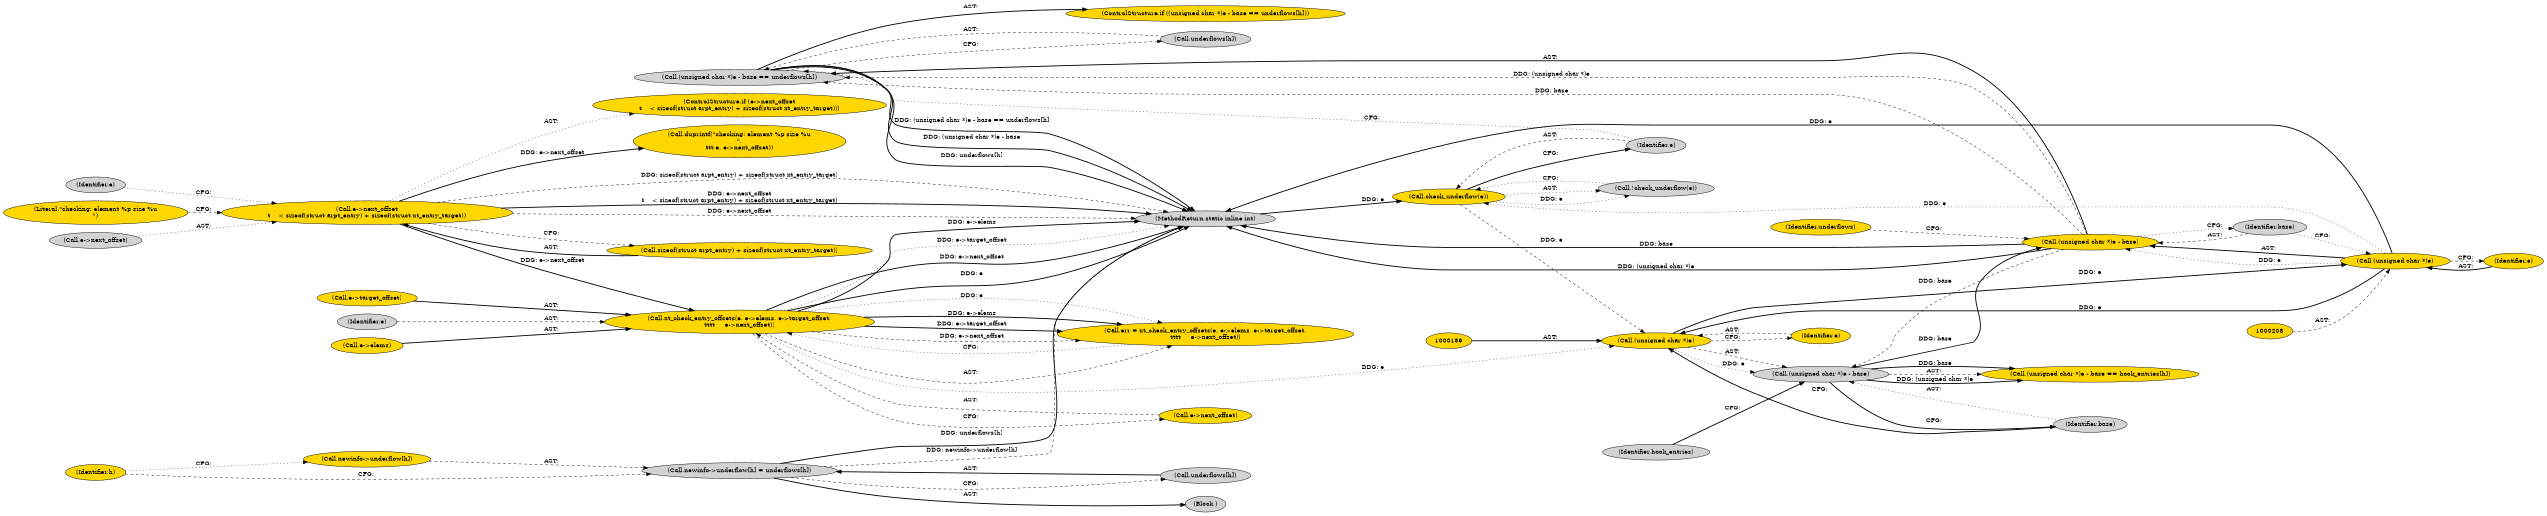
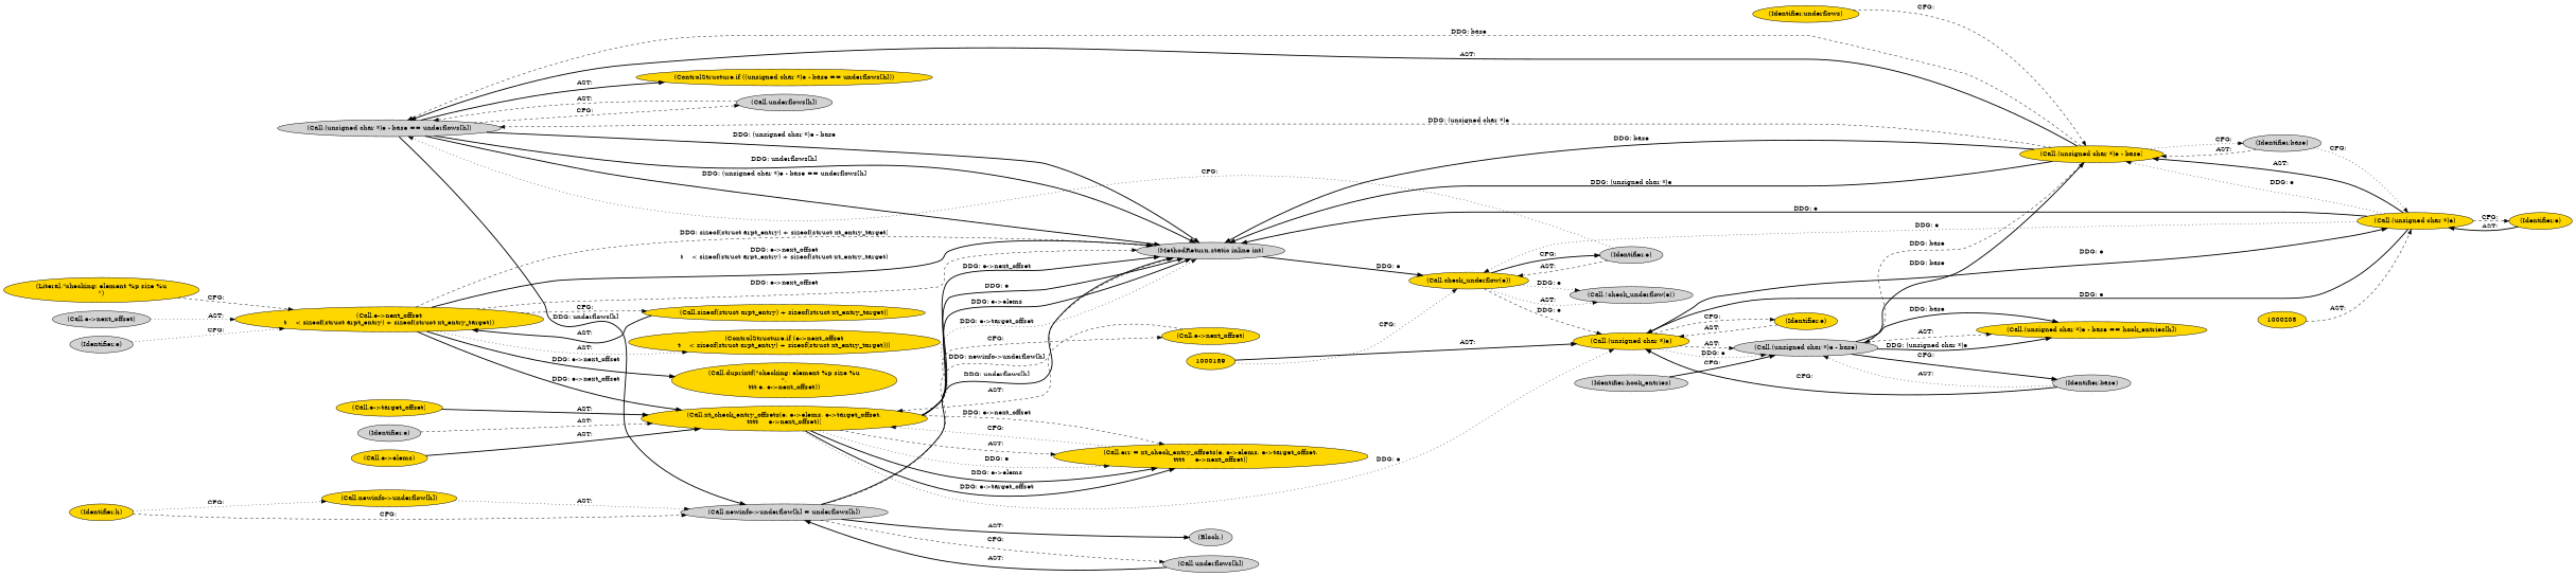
  digraph {
    rankdir=LR
    node [fillcolor=gold style=filled]
    edge [style=bold]
    n1 [fillcolor=lightgrey label="(Call,(unsigned char *)e - base == underflows[h])"]
    n2 [fillcolor=lightgrey label="(Call,newinfo->underflow[h] = underflows[h])"]
    n3 [label="(ControlStructure,if ((unsigned char *)e - base == underflows[h]))"]
    n4 [fillcolor=lightgrey label="(Call,underflows[h])"]
    n5 [fillcolor=lightgrey label="(MethodReturn,static inline int)"]
    n6 [fillcolor=lightgrey label="(Block,)"]
    n7 [fillcolor=lightgrey label="(Call,underflows[h])"]
    n8 [label="(Call,check_underflow(e))"]
    n9 [label="(Call,(unsigned char *)e - base)"]
    n10 [fillcolor=lightgrey label="(Call,(unsigned char *)e - base)"]
    n11 [fillcolor=lightgrey label="(Identifier,base)"]
    n12 [label="(Call,(unsigned char *)e - base == hook_entries[h])"]
    n13 [fillcolor=lightgrey label="(Identifier,base)"]
    n14 [label="(Call,(unsigned char *)e)"]
    n15 [label="(Call,(unsigned char *)e)"]
    n16 [label="(Identifier,e)"]
    n17 [label="(Identifier,e)"]
    n18 [fillcolor=lightgrey label="(Identifier,e)"]
    n19 [fillcolor=lightgrey label="(Call,!check_underflow(e))"]
    n20 [label="(Call,xt_check_entry_offsets(e, e->elems, e->target_offset,\n\t\t\t\t     e->next_offset))"]
    n21 [label="(Call,err = xt_check_entry_offsets(e, e->elems, e->target_offset,\n\t\t\t\t     e->next_offset))"]
    n22 [label="(Call,e->next_offset)"]
    n23 [label="(Call,e->next_offset\n\t    < sizeof(struct arpt_entry) + sizeof(struct xt_entry_target))"]
    n24 [label="(Call,sizeof(struct arpt_entry) + sizeof(struct xt_entry_target))"]
    n25 [label="(ControlStructure,if (e->next_offset\n\t    < sizeof(struct arpt_entry) + sizeof(struct xt_entry_target)))"]
    n26 [label="(Call,duprintf(\"checking: element %p size %u\n\",\n\t\t\t e, e->next_offset))"]
    n27 [label="(Call,newinfo->underflow[h])"]
    n28 [label="(Identifier,underflows)"]
    n29 [fillcolor=lightgrey label="(Identifier,e)"]
    n30 [label="(Call,e->target_offset)"]
    n31 [label="(Identifier,h)"]
    n32 [fillcolor=lightgrey label="(Identifier,e)"]
    n33 [label="(Literal,\"checking: element %p size %u\n\")"]
    n34 [label="(Call,e->elems)"]
    n35 [fillcolor=lightgrey label="(Call,e->next_offset)"]
    n36 [fillcolor=lightgrey label="(Identifier,hook_entries)"]
    1000208
    1000189
+   n1 -> n2 [label="DDG: underflows[h]"]
    n1 -> n3 [label="AST: "]
    n1 -> n4 [label="CFG: " style=dashed]
    n1 -> n5 [label="DDG: (unsigned char *)e - base"]
    n1 -> n5 [label="DDG: underflows[h]"]
    n1 -> n5 [label="DDG: (unsigned char *)e - base == underflows[h]"]
    n2 -> n5 [label="DDG: newinfo->underflow[h]" style=dashed]
    n2 -> n5 [label="DDG: underflows[h]"]
    n2 -> n6 [label="AST: "]
    n2 -> n7 [label="CFG: " style=dashed]
    n4 -> n1 [label="AST: " style=dashed]
    n5 -> n8 [label="DDG: e"]
    n7 -> n2 [label="AST: "]
    n8 -> n15 [label="DDG: e" style=dashed]
    n8 -> n18 [label="CFG: "]
    n8 -> n19 [label="AST: " style=dotted]
    n8 -> n19 [label="DDG: e" style=dotted]
    n9 -> n1 [label="AST: "]
    n9 -> n1 [label="DDG: (unsigned char *)e" style=dashed]
    n9 -> n1 [label="DDG: base" style=dashed]
    n9 -> n5 [label="DDG: base"]
    n9 -> n5 [label="DDG: (unsigned char *)e"]
    n9 -> n10 [label="DDG: base" style=dashed]
    n9 -> n11 [label="CFG: " style=dotted]
    n10 -> n9 [label="DDG: base"]
    n10 -> n12 [label="AST: " style=dashed]
    n10 -> n12 [label="DDG: (unsigned char *)e"]
    n10 -> n12 [label="DDG: base"]
    n10 -> n13 [label="CFG: "]
    n11 -> n9 [label="AST: " style=dashed]
    n11 -> n14 [label="CFG: " style=dotted]
    n13 -> n10 [label="AST: " style=dotted]
    n13 -> n15 [label="CFG: "]
    n14 -> n5 [label="DDG: e"]
    n14 -> n8 [label="DDG: e" style=dotted]
    n14 -> n9 [label="AST: "]
    n14 -> n9 [label="DDG: e" style=dotted]
    n14 -> n15 [label="DDG: e"]
    n14 -> n16 [label="CFG: " style=dashed]
    n15 -> n10 [label="AST: " style=dashed]
    n15 -> n10 [label="DDG: e" style=dotted]
    n15 -> n14 [label="DDG: e"]
    n15 -> n17 [label="CFG: " style=dashed]
    n16 -> n14 [label="AST: "]
    n17 -> n15 [label="AST: " style=dashed]
    n18 -> n1 [label="CFG: " style=dotted]
    n18 -> n8 [label="AST: " style=dashed]
-   n19 -> n8 [label="CFG: " style=dotted]
+   1000189 -> n8 [label="CFG: " style=dotted]
    n20 -> n5 [label="DDG: e->elems"]
    n20 -> n5 [label="DDG: e->target_offset" style=dotted]
    n20 -> n5 [label="DDG: e->next_offset"]
    n20 -> n5 [label="DDG: e"]
    n20 -> n15 [label="DDG: e" style=dotted]
    n20 -> n21 [label="AST: " style=dashed]
    n20 -> n21 [label="DDG: e" style=dotted]
    n20 -> n21 [label="DDG: e->elems"]
    n20 -> n21 [label="DDG: e->target_offset"]
    n20 -> n21 [label="DDG: e->next_offset" style=dashed]
    n20 -> n22 [label="CFG: " style=dashed]
    n21 -> n20 [label="CFG: " style=dotted]
    n22 -> n20 [label="AST: " style=dashed]
    n23 -> n5 [label="DDG: sizeof(struct arpt_entry) + sizeof(struct xt_entry_target)" style=dashed]
    n23 -> n5 [label="DDG: e->next_offset\n\t    < sizeof(struct arpt_entry) + sizeof(struct xt_entry_target)"]
    n23 -> n5 [label="DDG: e->next_offset" style=dashed]
    n23 -> n20 [label="DDG: e->next_offset"]
    n23 -> n24 [label="CFG: " style=dashed]
    n23 -> n25 [label="AST: " style=dotted]
    n23 -> n26 [label="DDG: e->next_offset"]
    n24 -> n23 [label="AST: "]
-   n27 -> n2 [label="AST: " style=dashed]
+   n27 -> n2 [label="AST: " style=dotted]
    n28 -> n9 [label="CFG: " style=dashed]
    n29 -> n23 [label="CFG: " style=dotted]
    n30 -> n20 [label="AST: "]
    n31 -> n2 [label="CFG: " style=dashed]
    n31 -> n27 [label="CFG: " style=dotted]
    n32 -> n20 [label="AST: " style=dashed]
    n33 -> n23 [label="CFG: " style=dashed]
    n34 -> n20 [label="AST: "]
    n35 -> n23 [label="AST: " style=dotted]
    n36 -> n10 [label="CFG: "]
    1000208 -> n14 [label="AST: " style=dashed]
    1000189 -> n15 [label="AST: "]
  }
